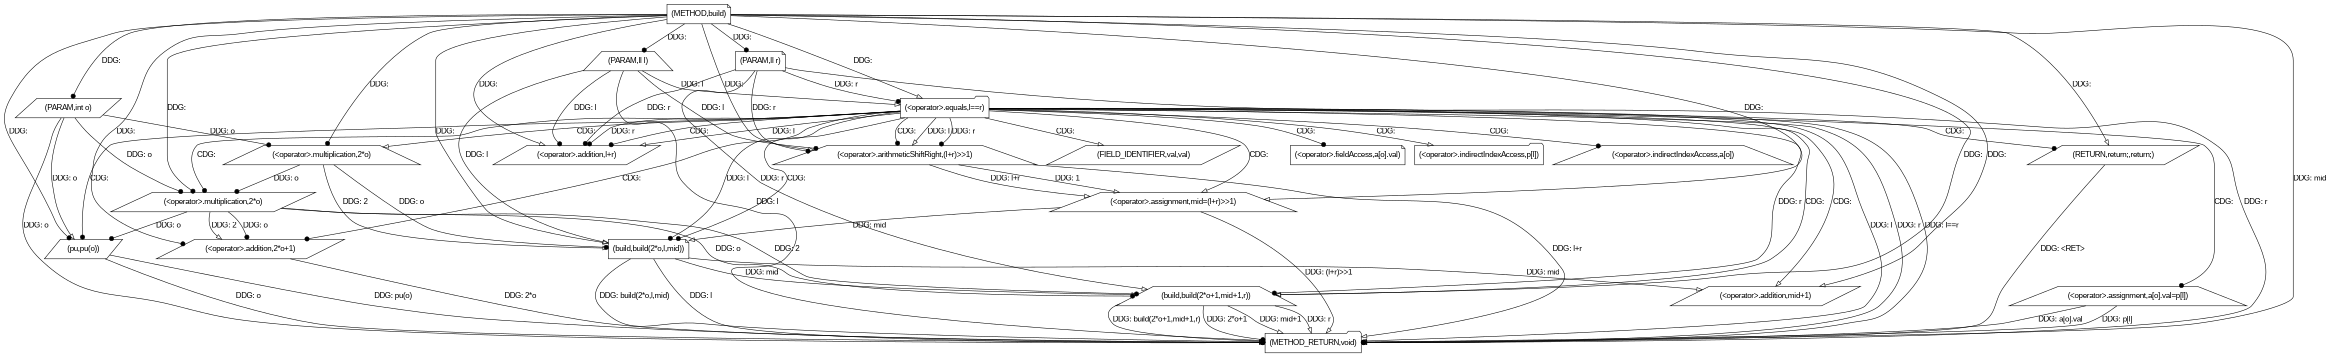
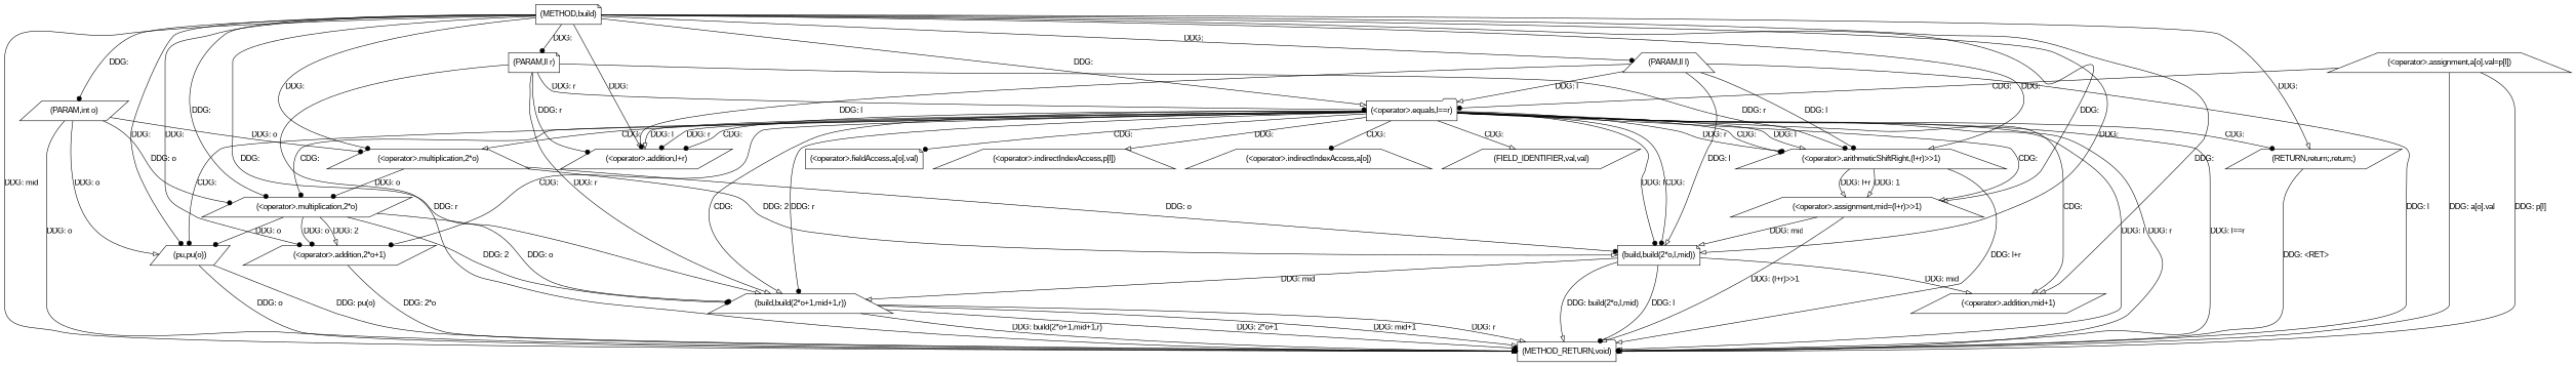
  digraph {
    fontname="Liberation Sans"
    node [fontname="Liberation Sans" shape=parallelogram]
    edge [arrowhead=dot fontname="Liberation Sans"]
    n1 [label="(METHOD,build)" shape=note]
    n2 [label="(PARAM,int o)"]
    n3 [label="(PARAM,ll l)" shape=trapezium]
    n4 [label="(PARAM,ll r)" shape=note]
    n5 [label="(<operator>.assignment,mid=(l+r)>>1)" shape=trapezium]
    n6 [label="(build,build(2*o,l,mid))" shape=note]
    n7 [label="(build,build(2*o+1,mid+1,r))" shape=trapezium]
    n8 [label="(pu,pu(o))"]
    n9 [label="(<operator>.equals,l==r)" shape=folder]
    n10 [label="(RETURN,return;,return;)"]
    n11 [label="(<operator>.arithmeticShiftRight,(l+r)>>1)" shape=trapezium]
    n12 [label="(<operator>.multiplication,2*o)" shape=trapezium]
    n13 [label="(<operator>.addition,2*o+1)"]
    n14 [label="(<operator>.addition,mid+1)"]
    n15 [label="(<operator>.addition,l+r)"]
    n16 [label="(<operator>.multiplication,2*o)"]
    n17 [label="(METHOD_RETURN,void)" shape=folder]
    n18 [label="(<operator>.assignment,a[o].val=p[l])" shape=trapezium]
    n19 [label="(<operator>.fieldAccess,a[o].val)" shape=note]
-   n20 [label="(<operator>.indirectIndexAccess,p[l])" shape=folder]
+   n20 [label="(<operator>.indirectIndexAccess,p[l])" shape=trapezium]
    n21 [label="(<operator>.indirectIndexAccess,a[o])" shape=trapezium]
    n22 [label="(FIELD_IDENTIFIER,val,val)"]
    n1 -> n2 [label="DDG: "]
    n1 -> n3 [label="DDG: "]
    n1 -> n4 [label="DDG: "]
    n1 -> n5 [arrowhead=onormal label="DDG: "]
    n1 -> n6 [arrowhead=onormal label="DDG: "]
    n1 -> n7 [arrowhead=onormal label="DDG: "]
    n1 -> n8 [label="DDG: "]
    n1 -> n9 [arrowhead=onormal label="DDG: "]
    n1 -> n10 [arrowhead=onormal label="DDG: "]
    n1 -> n11 [arrowhead=onormal label="DDG: "]
    n1 -> n12 [label="DDG: "]
    n1 -> n13 [label="DDG: "]
    n1 -> n14 [arrowhead=onormal label="DDG: "]
    n1 -> n15 [arrowhead=onormal label="DDG: "]
    n1 -> n16 [label="DDG: "]
    n1 -> n17 [arrowhead=onormal label="DDG: mid"]
    n2 -> n8 [arrowhead=onormal label="DDG: o"]
    n2 -> n12 [label="DDG: o"]
    n2 -> n16 [label="DDG: o"]
    n2 -> n17 [arrowhead=onormal label="DDG: o"]
    n3 -> n6 [arrowhead=onormal label="DDG: l"]
    n3 -> n9 [arrowhead=onormal label="DDG: l"]
    n3 -> n11 [label="DDG: l"]
    n3 -> n15 [label="DDG: l"]
    n3 -> n17 [label="DDG: l"]
    n4 -> n7 [arrowhead=onormal label="DDG: r"]
    n4 -> n9 [label="DDG: r"]
    n4 -> n11 [label="DDG: r"]
    n4 -> n15 [label="DDG: r"]
    n4 -> n17 [arrowhead=onormal label="DDG: r"]
    n5 -> n6 [arrowhead=onormal label="DDG: mid"]
    n5 -> n17 [arrowhead=onormal label="DDG: (l+r)>>1"]
    n6 -> n7 [arrowhead=onormal label="DDG: mid"]
    n6 -> n14 [arrowhead=onormal label="DDG: mid"]
    n6 -> n17 [label="DDG: l"]
    n6 -> n17 [arrowhead=onormal label="DDG: build(2*o,l,mid)"]
    n7 -> n17 [label="DDG: 2*o+1"]
    n7 -> n17 [arrowhead=onormal label="DDG: mid+1"]
    n7 -> n17 [arrowhead=onormal label="DDG: r"]
    n7 -> n17 [arrowhead=onormal label="DDG: build(2*o+1,mid+1,r)"]
    n8 -> n17 [label="DDG: o"]
    n8 -> n17 [label="DDG: pu(o)"]
    n9 -> n5 [arrowhead=onormal label="CDG: "]
    n9 -> n6 [label="DDG: l"]
    n9 -> n6 [label="CDG: "]
    n9 -> n7 [label="DDG: r"]
    n9 -> n7 [arrowhead=onormal label="CDG: "]
    n9 -> n8 [label="CDG: "]
    n9 -> n10 [label="CDG: "]
    n9 -> n11 [arrowhead=onormal label="DDG: l"]
    n9 -> n11 [label="DDG: r"]
    n9 -> n11 [label="CDG: "]
    n9 -> n12 [arrowhead=onormal label="CDG: "]
    n9 -> n13 [label="CDG: "]
    n9 -> n14 [arrowhead=onormal label="CDG: "]
    n9 -> n15 [arrowhead=onormal label="DDG: l"]
    n9 -> n15 [label="DDG: r"]
    n9 -> n15 [label="CDG: "]
    n9 -> n16 [label="CDG: "]
    n9 -> n17 [arrowhead=onormal label="DDG: l"]
    n9 -> n17 [arrowhead=onormal label="DDG: r"]
    n9 -> n17 [label="DDG: l==r"]
-   n9 -> n18 [label="CDG: "]
+   n18 -> n9 [label="CDG: "]
    n9 -> n19 [label="CDG: "]
-   n9 -> n20 [arrowhead=onormal label="CDG: "]
+   n9 -> n20 [arrowhead=onormal label="DDG: "]
    n9 -> n21 [label="CDG: "]
    n9 -> n22 [arrowhead=onormal label="CDG: "]
    n10 -> n17 [label="DDG: <RET>"]
    n11 -> n5 [arrowhead=onormal label="DDG: 1"]
    n11 -> n5 [arrowhead=onormal label="DDG: l+r"]
    n11 -> n17 [arrowhead=onormal label="DDG: l+r"]
    n12 -> n6 [arrowhead=onormal label="DDG: 2"]
    n12 -> n6 [label="DDG: o"]
    n12 -> n16 [label="DDG: o"]
    n13 -> n17 [arrowhead=onormal label="DDG: 2*o"]
    n16 -> n7 [label="DDG: o"]
    n16 -> n7 [label="DDG: 2"]
    n16 -> n8 [label="DDG: o"]
    n16 -> n13 [label="DDG: o"]
    n16 -> n13 [arrowhead=onormal label="DDG: 2"]
    n18 -> n17 [label="DDG: a[o].val"]
    n18 -> n17 [label="DDG: p[l]"]
  }
